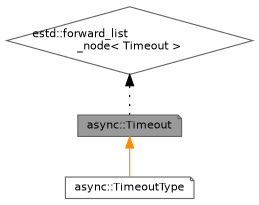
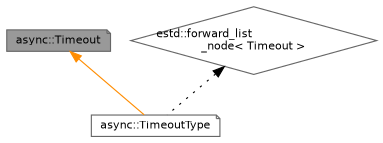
  digraph {
    node [color=gray40 fillcolor=white fontname=Helvetica fontsize=10 shape=note style=filled]
    edge [dir=back fontname=Helvetica fontsize=10 labelfontname=Helvetica labelfontsize=10]
    n1 [fillcolor=grey60 fontcolor=black height=0.2 label="async::Timeout" width=0.4]
    n2 [height=0.2 label="async::TimeoutType" width=0.4]
    n3 [height=0.2 label="estd::forward_list\l_node\< Timeout \>" shape=diamond width=0.4]
    n1 -> n2 [color=darkorange style=solid]
-   n3 -> n1 [color=black style=dotted]
+   n3 -> n2 [color=black style=dotted]
  }
